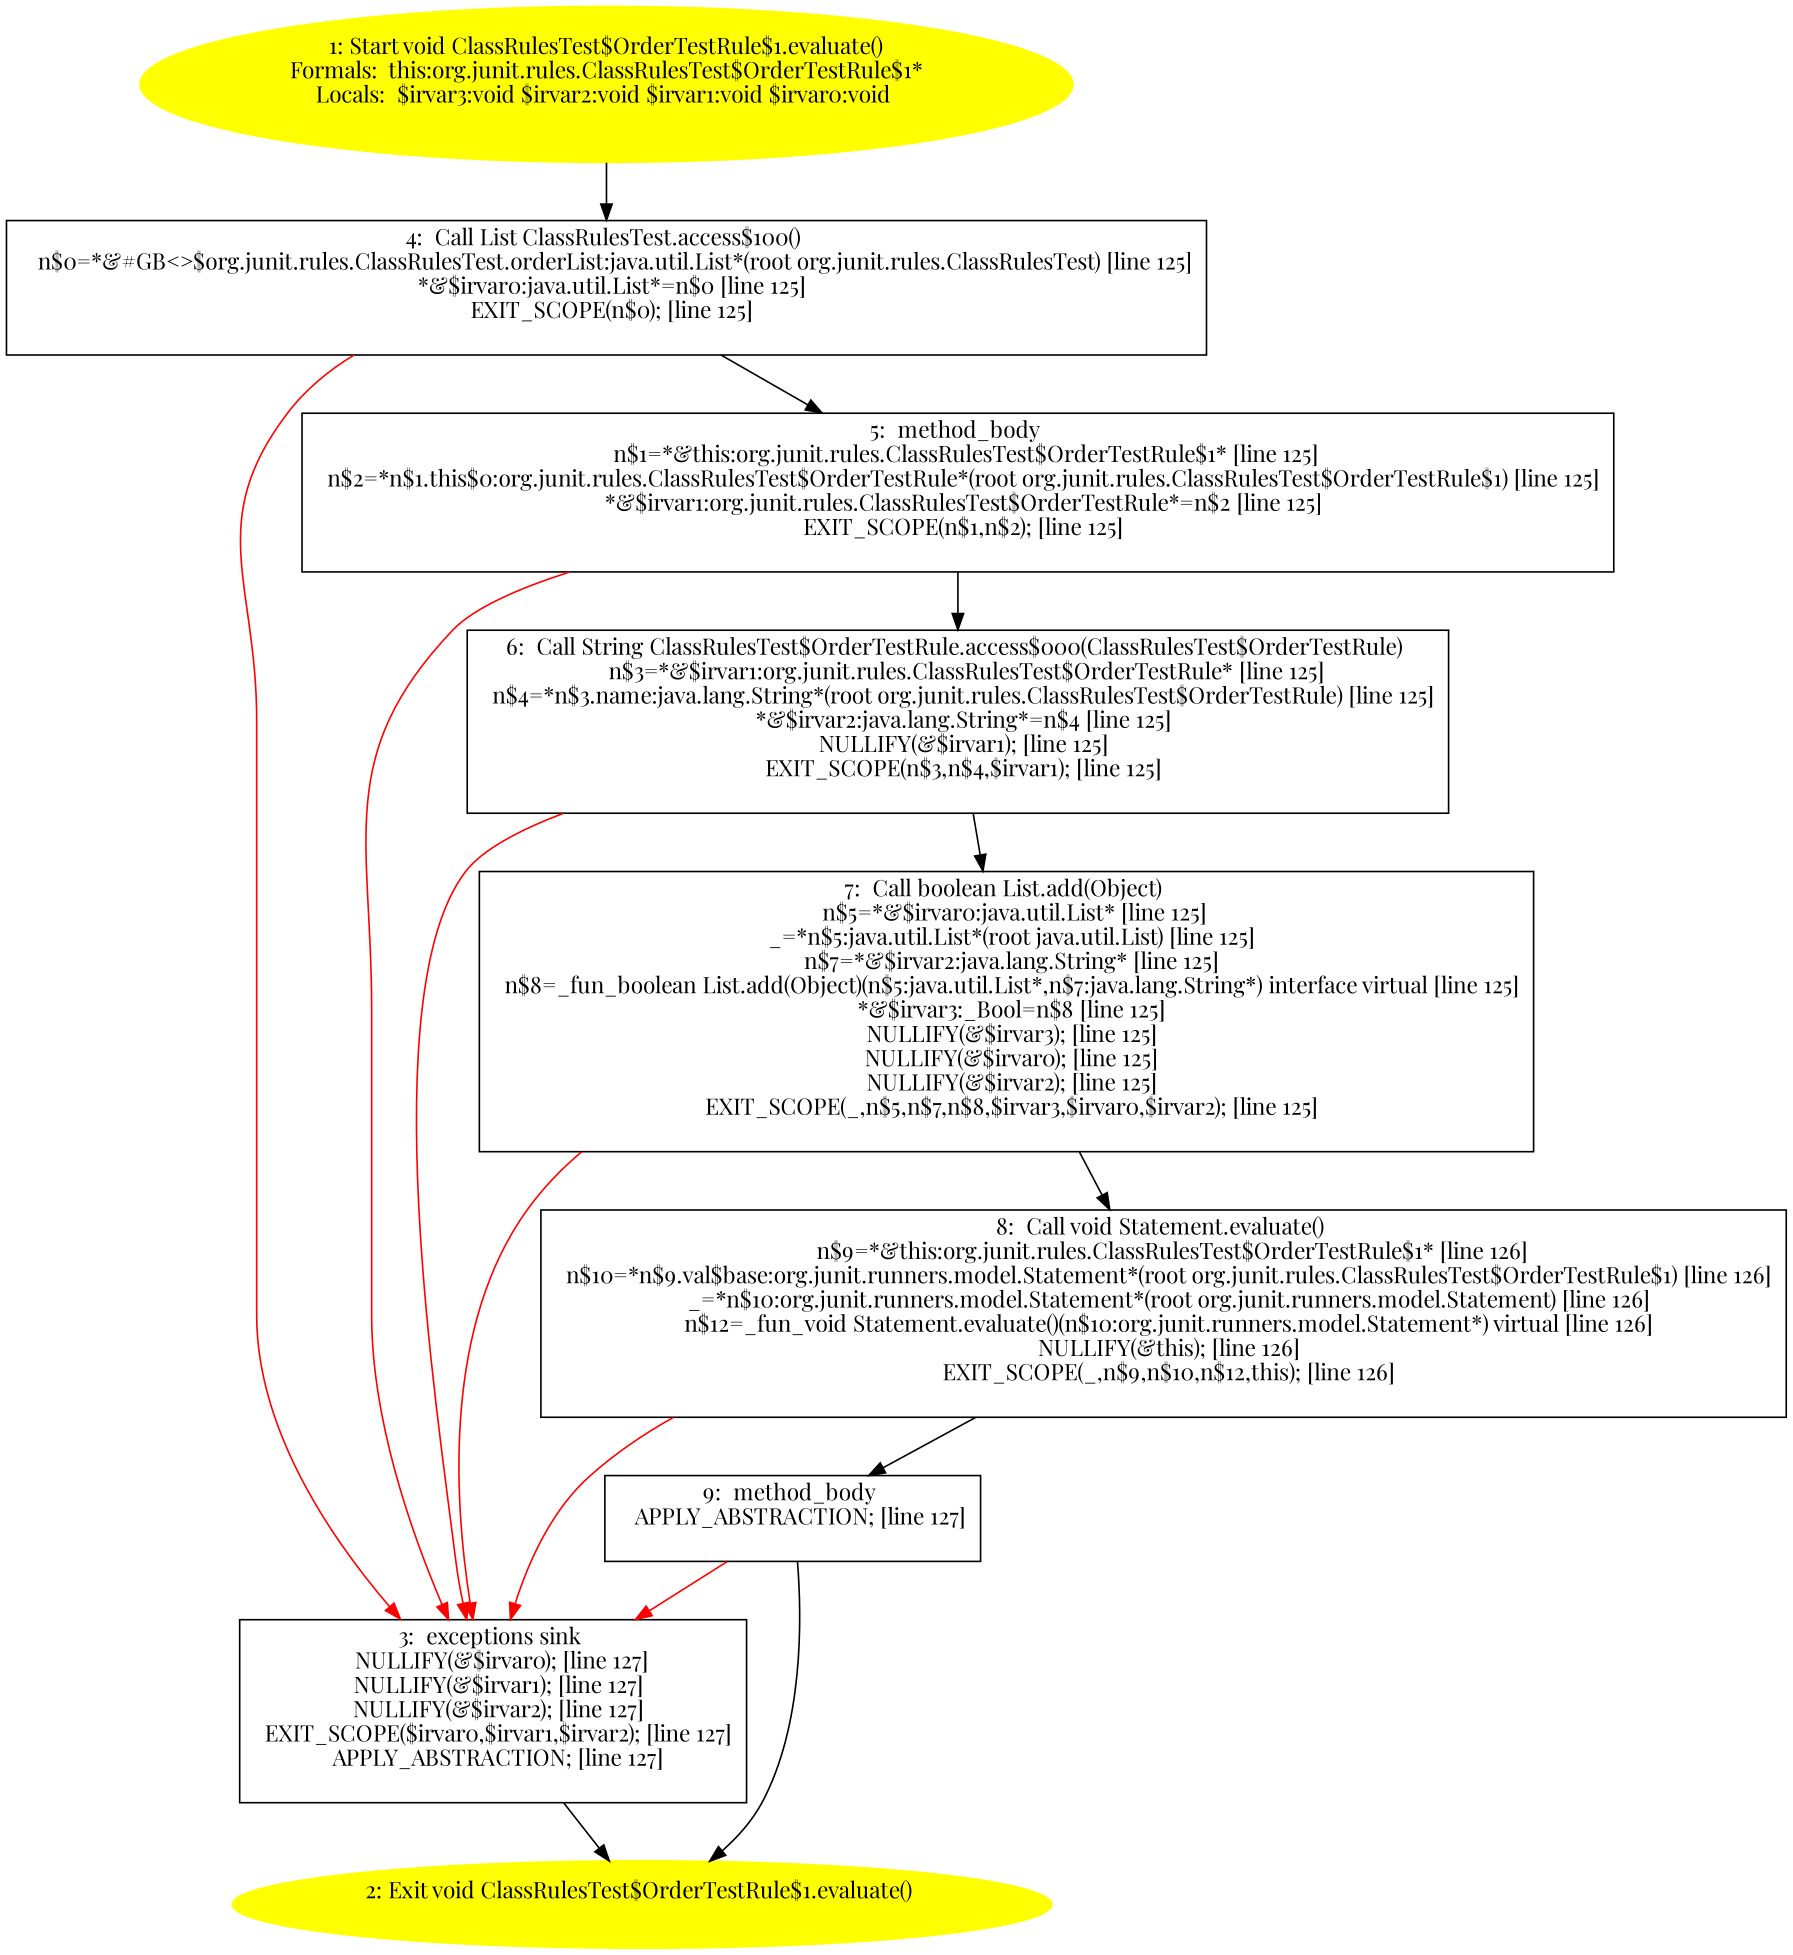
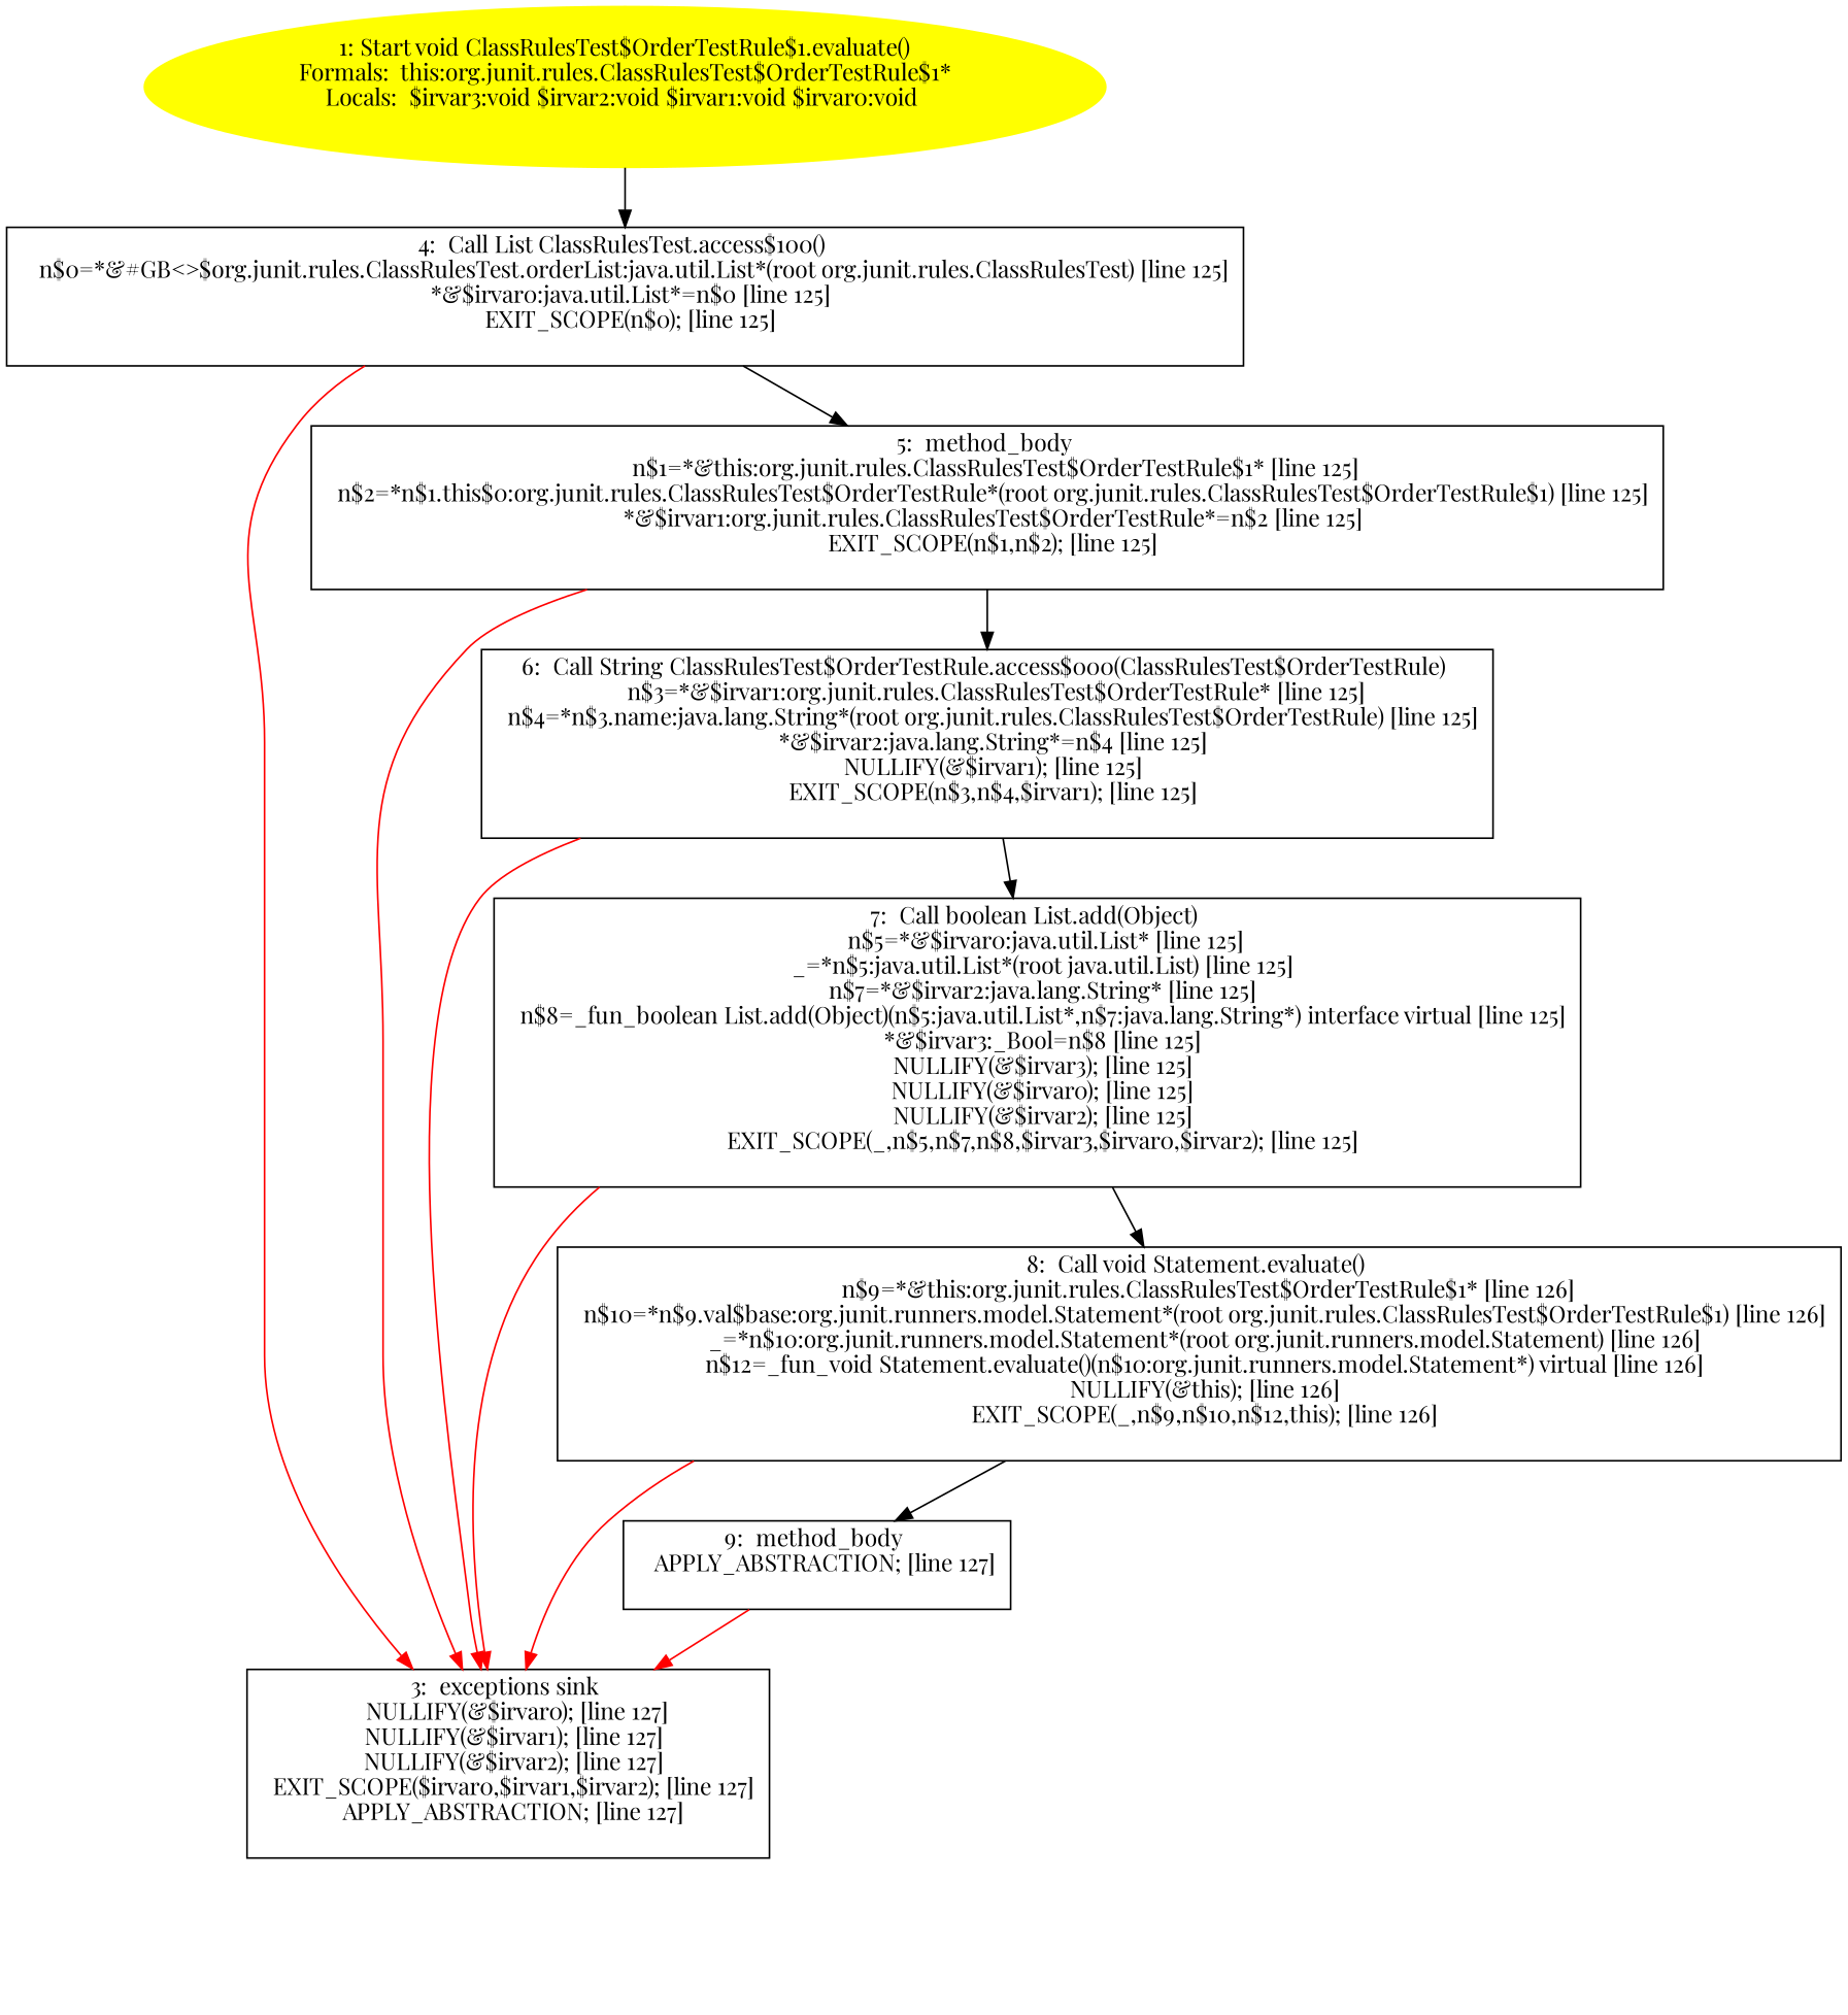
  digraph {
    fontname="Playfair Display"
    node [fontname="Playfair Display" shape=box]
    edge [fontname="Playfair Display"]
    n1 [color=yellow label="1: Start void ClassRulesTest$OrderTestRule$1.evaluate()\nFormals:  this:org.junit.rules.ClassRulesTest$OrderTestRule$1*\nLocals:  $irvar3:void $irvar2:void $irvar1:void $irvar0:void \n  " style=filled shape=""]
    n2 [label="4:  Call List ClassRulesTest.access$100() \n   n$0=*&#GB<>$org.junit.rules.ClassRulesTest.orderList:java.util.List*(root org.junit.rules.ClassRulesTest) [line 125]\n  *&$irvar0:java.util.List*=n$0 [line 125]\n  EXIT_SCOPE(n$0); [line 125]\n "]
    n3 [label="3:  exceptions sink \n   NULLIFY(&$irvar0); [line 127]\n  NULLIFY(&$irvar1); [line 127]\n  NULLIFY(&$irvar2); [line 127]\n  EXIT_SCOPE($irvar0,$irvar1,$irvar2); [line 127]\n  APPLY_ABSTRACTION; [line 127]\n "]
    n4 [label="5:  method_body \n   n$1=*&this:org.junit.rules.ClassRulesTest$OrderTestRule$1* [line 125]\n  n$2=*n$1.this$0:org.junit.rules.ClassRulesTest$OrderTestRule*(root org.junit.rules.ClassRulesTest$OrderTestRule$1) [line 125]\n  *&$irvar1:org.junit.rules.ClassRulesTest$OrderTestRule*=n$2 [line 125]\n  EXIT_SCOPE(n$1,n$2); [line 125]\n "]
-   n5 [color=yellow label="2: Exit void ClassRulesTest$OrderTestRule$1.evaluate() \n  " style=filled shape=""]
    n6 [label="6:  Call String ClassRulesTest$OrderTestRule.access$000(ClassRulesTest$OrderTestRule) \n   n$3=*&$irvar1:org.junit.rules.ClassRulesTest$OrderTestRule* [line 125]\n  n$4=*n$3.name:java.lang.String*(root org.junit.rules.ClassRulesTest$OrderTestRule) [line 125]\n  *&$irvar2:java.lang.String*=n$4 [line 125]\n  NULLIFY(&$irvar1); [line 125]\n  EXIT_SCOPE(n$3,n$4,$irvar1); [line 125]\n "]
    n7 [label="7:  Call boolean List.add(Object) \n   n$5=*&$irvar0:java.util.List* [line 125]\n  _=*n$5:java.util.List*(root java.util.List) [line 125]\n  n$7=*&$irvar2:java.lang.String* [line 125]\n  n$8=_fun_boolean List.add(Object)(n$5:java.util.List*,n$7:java.lang.String*) interface virtual [line 125]\n  *&$irvar3:_Bool=n$8 [line 125]\n  NULLIFY(&$irvar3); [line 125]\n  NULLIFY(&$irvar0); [line 125]\n  NULLIFY(&$irvar2); [line 125]\n  EXIT_SCOPE(_,n$5,n$7,n$8,$irvar3,$irvar0,$irvar2); [line 125]\n "]
    n8 [label="8:  Call void Statement.evaluate() \n   n$9=*&this:org.junit.rules.ClassRulesTest$OrderTestRule$1* [line 126]\n  n$10=*n$9.val$base:org.junit.runners.model.Statement*(root org.junit.rules.ClassRulesTest$OrderTestRule$1) [line 126]\n  _=*n$10:org.junit.runners.model.Statement*(root org.junit.runners.model.Statement) [line 126]\n  n$12=_fun_void Statement.evaluate()(n$10:org.junit.runners.model.Statement*) virtual [line 126]\n  NULLIFY(&this); [line 126]\n  EXIT_SCOPE(_,n$9,n$10,n$12,this); [line 126]\n "]
    n9 [label="9:  method_body \n   APPLY_ABSTRACTION; [line 127]\n "]
    n1 -> n2
    n2 -> n3 [color=red]
    n2 -> n4
-   n3 -> n5
    n4 -> n3 [color=red]
    n4 -> n6
    n6 -> n3 [color=red]
    n6 -> n7
    n7 -> n3 [color=red]
    n7 -> n8
    n8 -> n3 [color=red]
    n8 -> n9
    n9 -> n3 [color=red]
-   n9 -> n5
  }
